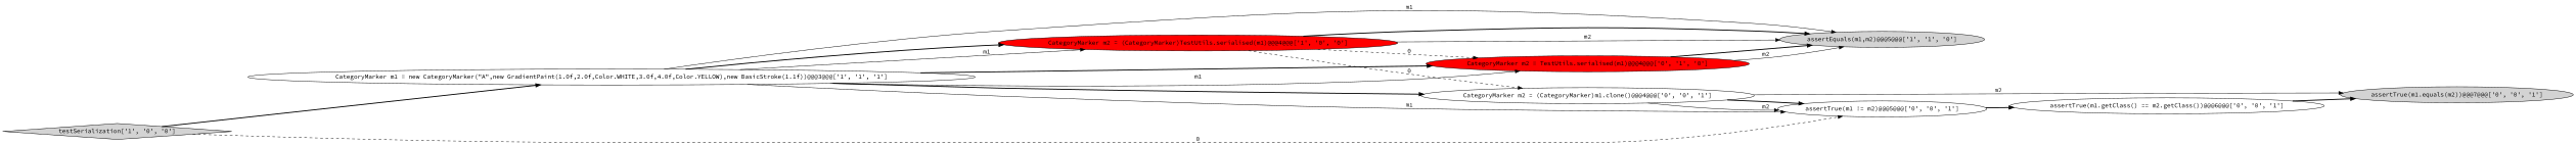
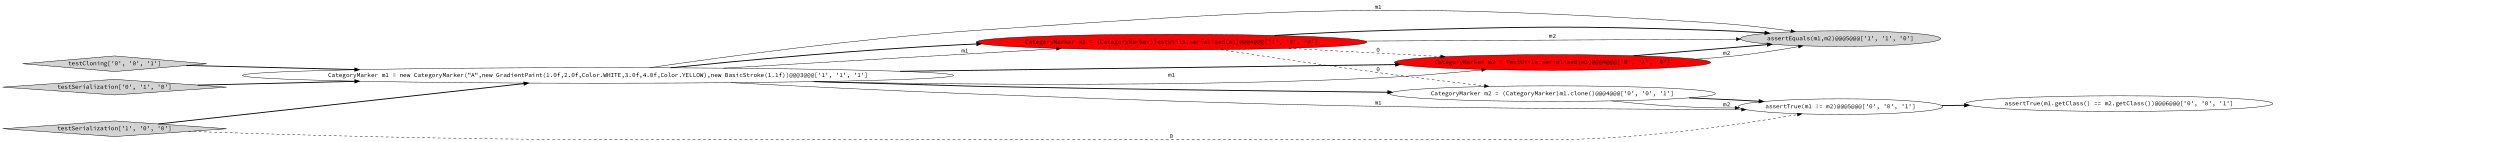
  digraph {
    fontname="Source Code Pro"
    rankdir=LR
    node [fillcolor=lightgray fontname="Source Code Pro" shape=ellipse style=filled]
    edge [fontname="Source Code Pro" style=bold]
    n1 [label="assertEquals(m1,m2)@@@5@@@['1', '1', '0']"]
    n2 [fillcolor=white label="assertTrue(m1 != m2)@@@5@@@['0', '0', '1']"]
    n3 [fillcolor=white label="assertTrue(m1.getClass() == m2.getClass())@@@6@@@['0', '0', '1']"]
    n4 [label="testSerialization['1', '0', '0']" shape=diamond]
    n5 [fillcolor=white label="CategoryMarker m1 = new CategoryMarker(\"A\",new GradientPaint(1.0f,2.0f,Color.WHITE,3.0f,4.0f,Color.YELLOW),new BasicStroke(1.1f))@@@3@@@['1', '1', '1']"]
    n6 [fillcolor=red label="CategoryMarker m2 = (CategoryMarker)TestUtils.serialised(m1)@@@4@@@['1', '0', '0']"]
    n7 [fillcolor=red label="CategoryMarker m2 = TestUtils.serialised(m1)@@@4@@@['0', '1', '0']"]
    n8 [fillcolor=white label="CategoryMarker m2 = (CategoryMarker)m1.clone()@@@4@@@['0', '0', '1']"]
-   n10 [label="assertTrue(m1.equals(m2))@@@7@@@['0', '0', '1']"]
+   n9 [label="testSerialization['0', '1', '0']" shape=diamond]
+   n11 [label="testCloning['0', '0', '1']" shape=diamond]
    n2 -> n3
-   n3 -> n10
    n4 -> n2 [label=0 style=dashed]
    n4 -> n5
    n5 -> n1 [label=m1 style=solid]
    n5 -> n2 [label=m1 style=solid]
    n5 -> n6
    n5 -> n6 [label=m1 style=solid]
    n5 -> n7 [label=m1 style=solid]
    n5 -> n7
    n5 -> n8
    n6 -> n1
    n6 -> n1 [label=m2 style=solid]
    n6 -> n7 [label=0 style=dashed]
    n6 -> n8 [label=0 style=dashed]
    n7 -> n1
    n7 -> n1 [label=m2 style=solid]
    n8 -> n2
    n8 -> n2 [label=m2 style=solid]
-   n8 -> n10 [label=m2 style=solid]
+   n9 -> n5
+   n11 -> n5
  }
